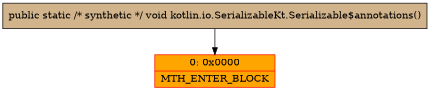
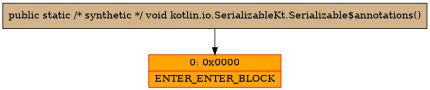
  digraph {
    node [shape=record style=filled]
-   n1 [color=red label="{0\:\ 0x0000|MTH_ENTER_BLOCK\l}" fillcolor=orange]
+   n1 [color=red label="{0\:\ 0x0000|ENTER_ENTER_BLOCK\l}" fillcolor=orange]
    n2 [label="{public static \/* synthetic *\/ void kotlin.io.SerializableKt.Serializable$annotations() }" fillcolor=tan]
    subgraph cluster_1 {
      label="R(0)"
    }
    n2 -> n1 [color=black]
  }
